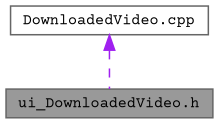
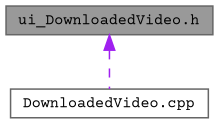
  digraph {
    fontname="Courier Prime"
    node [fontname="Courier Prime" fontsize=10 shape=box style=filled]
    n1 [color=gray40 fillcolor=grey60 fontcolor=black height=0.2 label="ui_DownloadedVideo.h" width=0.4]
    n2 [color=grey40 fillcolor=white height=0.2 label="DownloadedVideo.cpp" width=0.4]
-   n2 -> n1 [color=purple dir=back fontname="Courier Prime" fontsize=10 labelfontname=Helvetica labelfontsize=10 style=dashed]
+   n1 -> n2 [color=purple dir=back fontname="Courier Prime" fontsize=10 labelfontname=Helvetica labelfontsize=10 style=dashed]
  }
